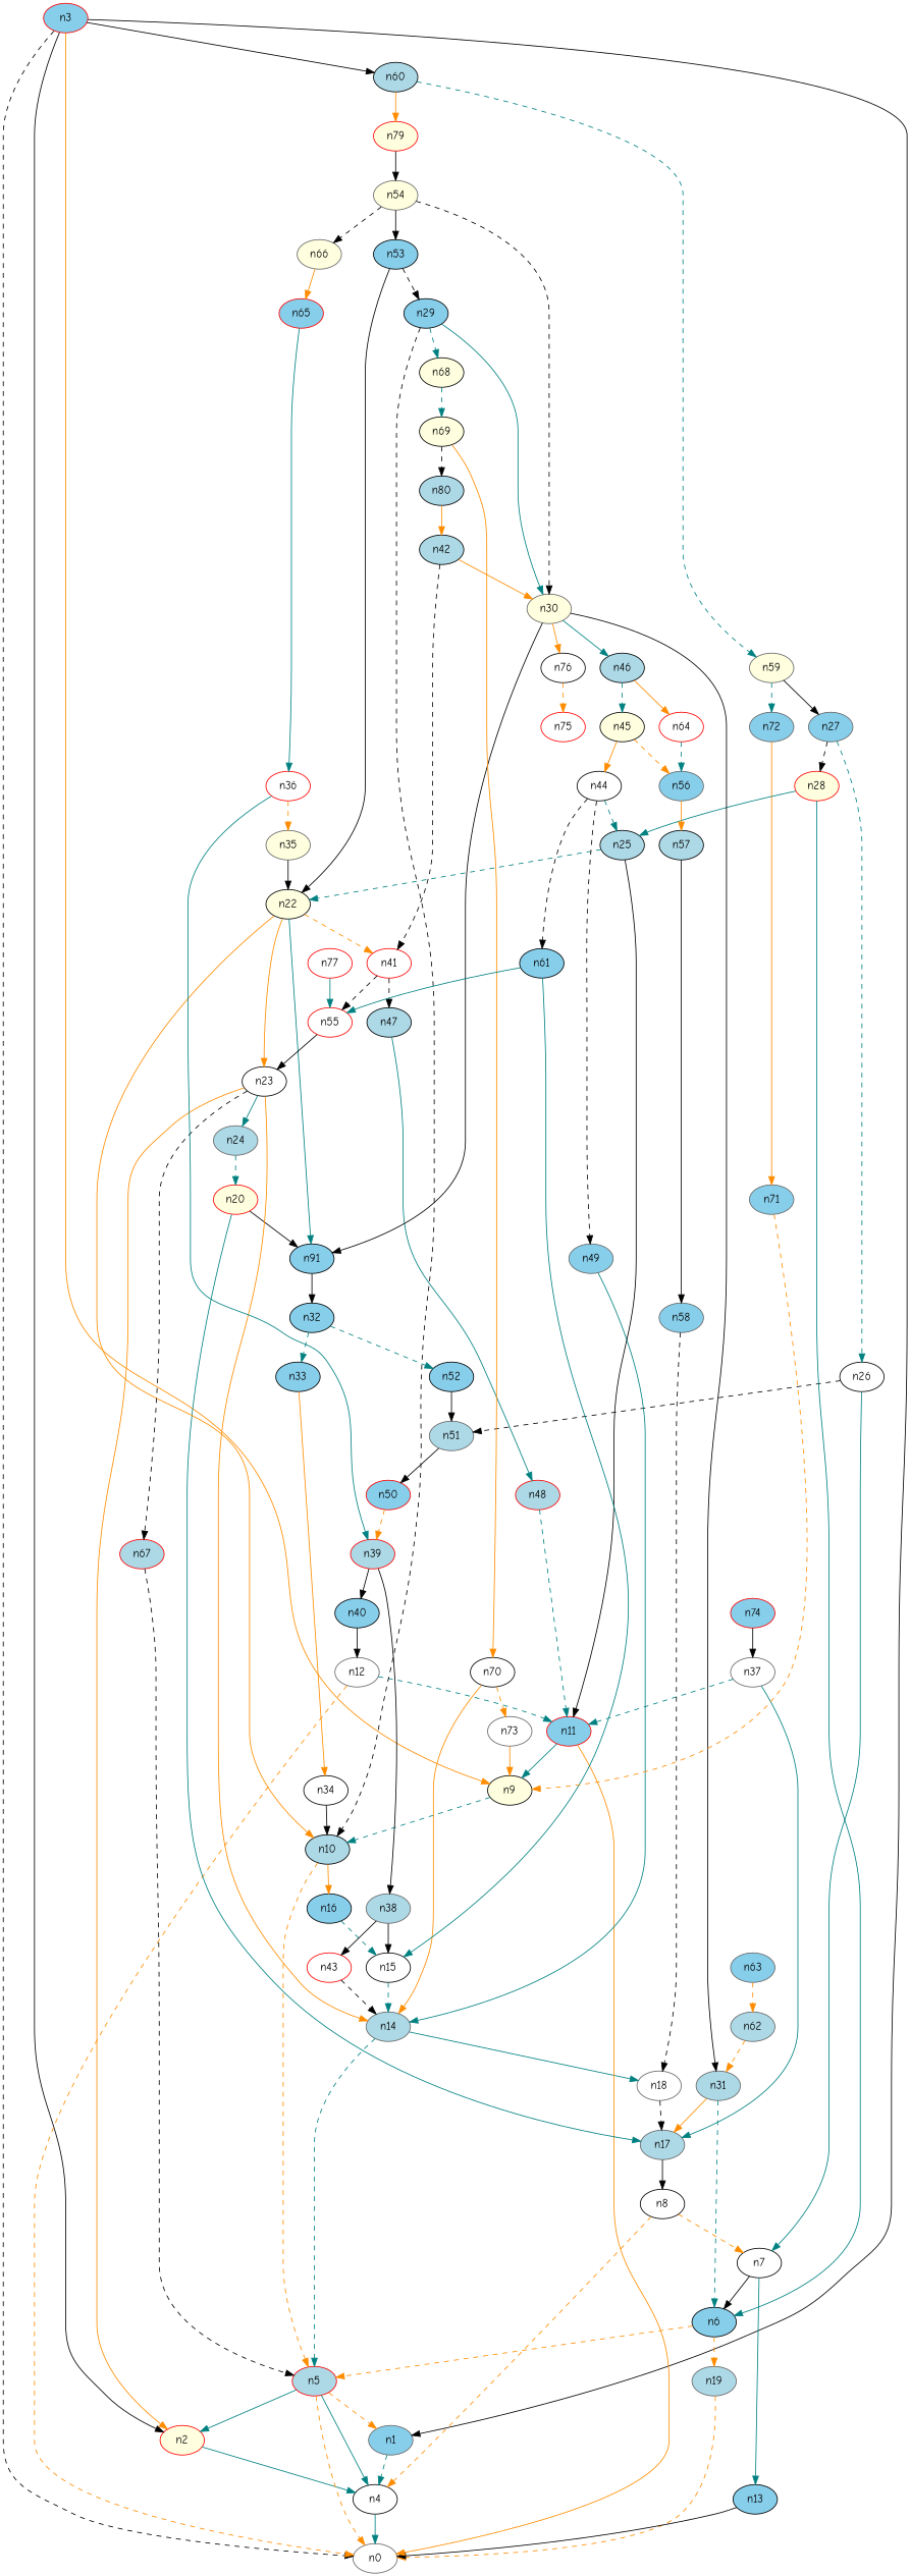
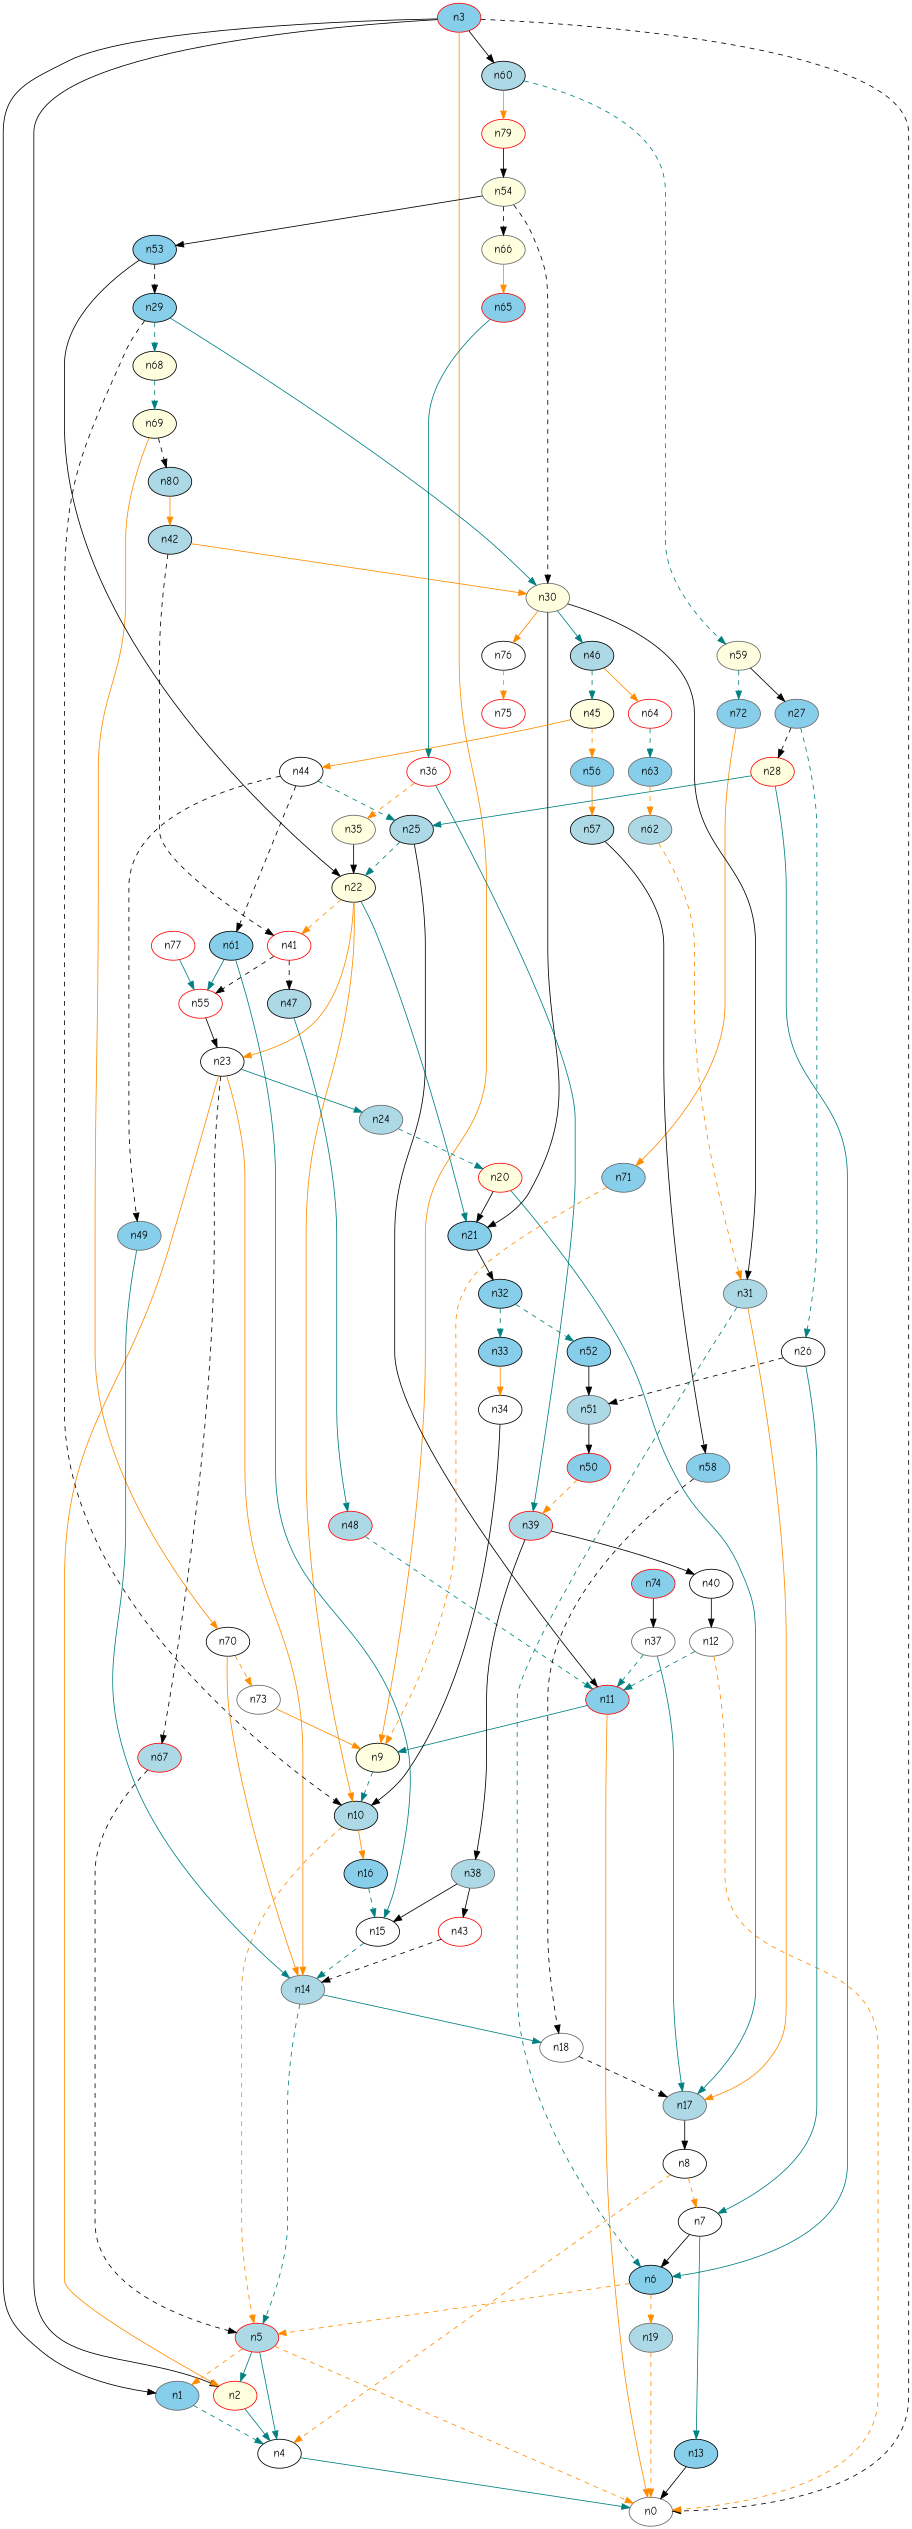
  digraph {
    fontname="Comic Neue"
    node [color=black fillcolor=skyblue fontname="Comic Neue" style=filled]
    edge [color=black fontname="Comic Neue" style=solid]
    n1 [color=gray40]
    n4 [fillcolor=white]
    n0 [color=gray40 fillcolor=white]
    n2 [color=red fillcolor=lightyellow]
    n3 [color=red]
    n9 [fillcolor=lightyellow]
    n60 [fillcolor=lightblue]
    n10 [fillcolor=lightblue]
    n59 [color=gray40 fillcolor=lightyellow]
    n79 [color=red fillcolor=lightyellow]
    n5 [color=red fillcolor=lightblue]
    n16
    n27 [color=gray40]
    n72 [color=gray40]
    n54 [color=gray40 fillcolor=lightyellow]
    n6
    n19 [color=gray40 fillcolor=lightblue]
    n7 [fillcolor=white]
    n13
    n8 [fillcolor=white]
    n15 [fillcolor=white]
    n14 [color=gray40 fillcolor=lightblue]
    n11 [color=red]
    n12 [color=gray40 fillcolor=white]
    n18 [color=gray40 fillcolor=white]
    n17 [color=gray40 fillcolor=lightblue]
    n20 [color=red fillcolor=lightyellow]
-   n21 [label=n91]
+   n21
    n32
    n33
    n52
    n34 [fillcolor=white]
    n51 [color=gray40 fillcolor=lightblue]
    n22 [fillcolor=lightyellow]
    n23 [fillcolor=white]
    n41 [color=red fillcolor=white]
    n24 [color=gray40 fillcolor=lightblue]
    n67 [color=red fillcolor=lightblue]
    n47 [fillcolor=lightblue]
    n55 [color=red fillcolor=white]
    n48 [color=red fillcolor=lightblue]
    n25 [fillcolor=lightblue]
    n26 [fillcolor=white]
    n50 [color=red]
    n39 [color=red fillcolor=lightblue]
    n28 [color=red fillcolor=lightyellow]
    n29
    n30 [color=gray40 fillcolor=lightyellow]
    n68 [fillcolor=lightyellow]
    n31 [color=gray40 fillcolor=lightblue]
    n46 [fillcolor=lightblue]
    n76 [fillcolor=white]
    n69 [fillcolor=lightyellow]
    n45 [fillcolor=lightyellow]
    n64 [color=red fillcolor=white]
    n75 [color=red fillcolor=white]
    n70 [fillcolor=white]
    n80 [fillcolor=lightblue]
    n44 [fillcolor=white]
    n56 [color=gray40]
    n63 [color=gray40]
    n35 [color=gray40 fillcolor=lightyellow]
    n36 [color=red fillcolor=white]
    n38 [color=gray40 fillcolor=lightblue]
-   n40
+   n40 [fillcolor=white]
    n43 [color=red fillcolor=white]
    n37 [color=gray40 fillcolor=white]
    n42 [fillcolor=lightblue]
    n49 [color=gray40]
    n61
    n57 [fillcolor=lightblue]
    n58 [color=gray40]
    n62 [color=gray40 fillcolor=lightblue]
    n53
    n66 [color=gray40 fillcolor=lightyellow]
    n65 [color=red]
    n71 [color=gray40]
    n73 [color=gray40 fillcolor=white]
    n77 [color=red fillcolor=white]
    n74 [color=red]
    n1 -> n4 [color=teal style=dashed]
    n4 -> n0 [color=teal]
    n2 -> n4 [color=teal]
    n3 -> n1
    n3 -> n0 [style=dashed]
    n3 -> n2
    n3 -> n9 [color=darkorange]
    n3 -> n60
    n9 -> n10 [color=teal style=dashed]
    n60 -> n59 [color=teal style=dashed]
    n60 -> n79 [color=darkorange]
    n10 -> n5 [color=darkorange style=dashed]
    n10 -> n16 [color=darkorange]
    n59 -> n27
    n59 -> n72 [color=teal style=dashed]
    n79 -> n54
    n5 -> n1 [color=darkorange style=dashed]
    n5 -> n4 [color=teal]
    n5 -> n0 [color=darkorange style=dashed]
    n5 -> n2 [color=teal]
    n16 -> n15 [color=teal style=dashed]
    n27 -> n26 [color=teal style=dashed]
    n27 -> n28 [style=dashed]
    n72 -> n71 [color=darkorange]
    n54 -> n30 [style=dashed]
    n54 -> n53
    n54 -> n66 [style=dashed]
    n6 -> n5 [color=darkorange style=dashed]
    n6 -> n19 [color=darkorange style=dashed]
    n19 -> n0 [color=darkorange style=dashed]
    n7 -> n6
    n7 -> n13 [color=teal]
    n13 -> n0
    n8 -> n4 [color=darkorange style=dashed]
    n8 -> n7 [color=darkorange style=dashed]
    n15 -> n14 [color=teal style=dashed]
    n14 -> n5 [color=teal style=dashed]
    n14 -> n18 [color=teal]
    n11 -> n0 [color=darkorange]
    n11 -> n9 [color=teal]
    n12 -> n0 [color=darkorange style=dashed]
    n12 -> n11 [color=teal style=dashed]
    n18 -> n17 [style=dashed]
    n17 -> n8
    n20 -> n17 [color=teal]
    n20 -> n21
    n21 -> n32
    n32 -> n33 [color=teal style=dashed]
    n32 -> n52 [color=teal style=dashed]
    n33 -> n34 [color=darkorange]
    n52 -> n51
    n34 -> n10
    n51 -> n50
    n22 -> n10 [color=darkorange]
    n22 -> n21 [color=teal]
    n22 -> n23 [color=darkorange]
    n22 -> n41 [color=darkorange style=dashed]
    n23 -> n2 [color=darkorange]
    n23 -> n14 [color=darkorange]
    n23 -> n24 [color=teal]
    n23 -> n67 [style=dashed]
    n41 -> n47 [style=dashed]
    n41 -> n55 [style=dashed]
    n24 -> n20 [color=teal style=dashed]
    n67 -> n5 [style=dashed]
    n47 -> n48 [color=teal]
    n55 -> n23
    n48 -> n11 [color=teal style=dashed]
    n25 -> n11
    n25 -> n22 [color=teal style=dashed]
    n26 -> n7 [color=teal]
    n26 -> n51 [style=dashed]
    n50 -> n39 [color=darkorange style=dashed]
    n39 -> n38
    n39 -> n40
    n28 -> n6 [color=teal]
    n28 -> n25 [color=teal]
    n29 -> n10 [style=dashed]
    n29 -> n30 [color=teal]
    n29 -> n68 [color=teal style=dashed]
    n30 -> n21
    n30 -> n31
    n30 -> n46 [color=teal]
    n30 -> n76 [color=darkorange]
    n68 -> n69 [color=teal style=dashed]
    n31 -> n6 [color=teal style=dashed]
    n31 -> n17 [color=darkorange]
    n46 -> n45 [color=teal style=dashed]
    n46 -> n64 [color=darkorange]
    n76 -> n75 [color=darkorange style=dashed]
    n69 -> n70 [color=darkorange]
    n69 -> n80 [style=dashed]
    n45 -> n44 [color=darkorange]
    n45 -> n56 [color=darkorange style=dashed]
-   n64 -> n56 [color=teal style=dashed]
+   n64 -> n63 [color=teal style=dashed]
    n70 -> n14 [color=darkorange]
    n70 -> n73 [color=darkorange style=dashed]
    n80 -> n42 [color=darkorange]
    n44 -> n25 [color=teal style=dashed]
    n44 -> n49 [style=dashed]
    n44 -> n61 [style=dashed]
    n56 -> n57 [color=darkorange]
    n63 -> n62 [color=darkorange style=dashed]
    n35 -> n22
    n36 -> n39 [color=teal]
    n36 -> n35 [color=darkorange style=dashed]
    n38 -> n15
    n38 -> n43
    n40 -> n12
    n43 -> n14 [style=dashed]
    n37 -> n11 [color=teal style=dashed]
    n37 -> n17 [color=teal]
    n42 -> n41 [style=dashed]
    n42 -> n30 [color=darkorange]
    n49 -> n14 [color=teal]
    n61 -> n15 [color=teal]
    n61 -> n55 [color=teal]
    n57 -> n58
    n58 -> n18 [style=dashed]
    n62 -> n31 [color=darkorange style=dashed]
    n53 -> n22
    n53 -> n29 [style=dashed]
    n66 -> n65 [color=darkorange]
    n65 -> n36 [color=teal]
    n71 -> n9 [color=darkorange style=dashed]
    n73 -> n9 [color=darkorange]
    n77 -> n55 [color=teal]
    n74 -> n37
  }
